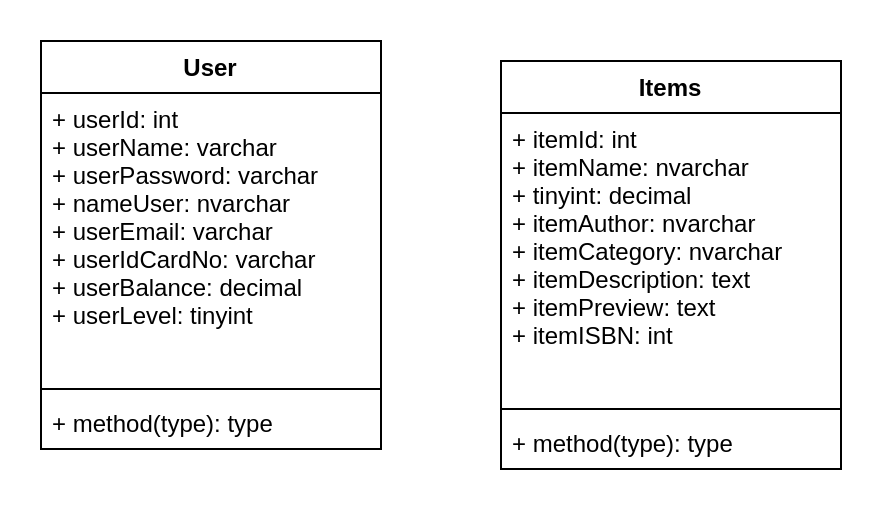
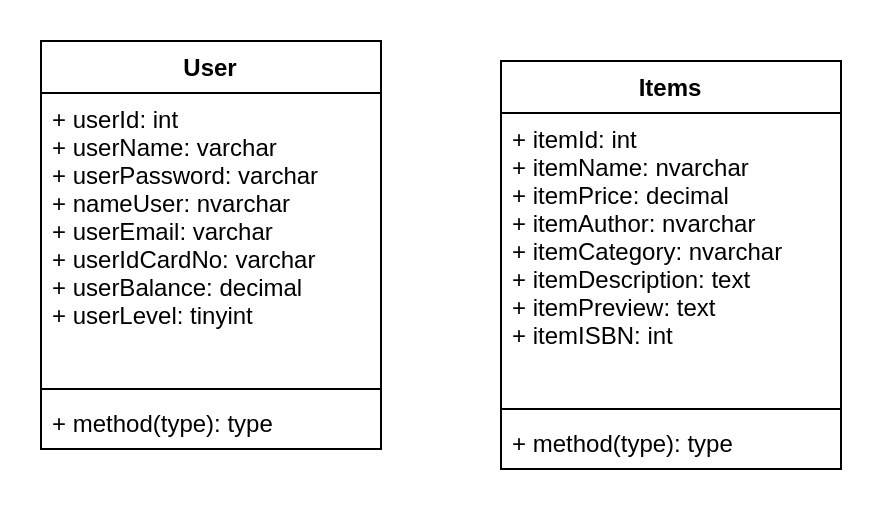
  <mxCell id="0" />
  <mxCell id="1" parent="0" />
  <mxCell id="2" value="User" style="swimlane;fontStyle=1;align=center;verticalAlign=top;childLayout=stackLayout;horizontal=1;startSize=26;horizontalStack=0;resizeParent=1;resizeParentMax=0;resizeLast=0;collapsible=1;marginBottom=0;" vertex="1" parent="1"><mxGeometry x="20" y="20" width="170" height="204" as="geometry" /></mxCell>
  <mxCell id="3" value="+ userId: int&#10;+ userName: varchar&#10;+ userPassword: varchar&#10;+ nameUser: nvarchar&#10;+ userEmail: varchar&#10;+ userIdCardNo: varchar&#10;+ userBalance: decimal&#10;+ userLevel: tinyint&#10;" style="text;strokeColor=none;fillColor=none;align=left;verticalAlign=top;spacingLeft=4;spacingRight=4;overflow=hidden;rotatable=0;points=[[0,0.5],[1,0.5]];portConstraint=eastwest;" vertex="1" parent="2"><mxGeometry y="26" width="170" height="144" as="geometry" /></mxCell>
  <mxCell id="4" value="" style="line;strokeWidth=1;fillColor=none;align=left;verticalAlign=middle;spacingTop=-1;spacingLeft=3;spacingRight=3;rotatable=0;labelPosition=right;points=[];portConstraint=eastwest;" vertex="1" parent="2"><mxGeometry y="170" width="170" height="8" as="geometry" /></mxCell>
  <mxCell id="5" value="+ method(type): type" style="text;strokeColor=none;fillColor=none;align=left;verticalAlign=top;spacingLeft=4;spacingRight=4;overflow=hidden;rotatable=0;points=[[0,0.5],[1,0.5]];portConstraint=eastwest;" vertex="1" parent="2"><mxGeometry y="178" width="170" height="26" as="geometry" /></mxCell>
  <mxCell id="6" value="Items" style="swimlane;fontStyle=1;align=center;verticalAlign=top;childLayout=stackLayout;horizontal=1;startSize=26;horizontalStack=0;resizeParent=1;resizeParentMax=0;resizeLast=0;collapsible=1;marginBottom=0;" vertex="1" parent="1"><mxGeometry x="250" y="30" width="170" height="204" as="geometry" /></mxCell>
- <mxCell id="7" value="+ itemId: int&#10;+ itemName: nvarchar&#10;+ tinyint: decimal&#10;+ itemAuthor: nvarchar&#10;+ itemCategory: nvarchar&#10;+ itemDescription: text&#10;+ itemPreview: text&#10;+ itemISBN: int&#10;" style="text;strokeColor=none;fillColor=none;align=left;verticalAlign=top;spacingLeft=4;spacingRight=4;overflow=hidden;rotatable=0;points=[[0,0.5],[1,0.5]];portConstraint=eastwest;" vertex="1" parent="6"><mxGeometry y="26" width="170" height="144" as="geometry" /></mxCell>
+ <mxCell id="7" value="+ itemId: int&#10;+ itemName: nvarchar&#10;+ itemPrice: decimal&#10;+ itemAuthor: nvarchar&#10;+ itemCategory: nvarchar&#10;+ itemDescription: text&#10;+ itemPreview: text&#10;+ itemISBN: int&#10;" style="text;strokeColor=none;fillColor=none;align=left;verticalAlign=top;spacingLeft=4;spacingRight=4;overflow=hidden;rotatable=0;points=[[0,0.5],[1,0.5]];portConstraint=eastwest;" vertex="1" parent="6"><mxGeometry y="26" width="170" height="144" as="geometry" /></mxCell>
  <mxCell id="8" value="" style="line;strokeWidth=1;fillColor=none;align=left;verticalAlign=middle;spacingTop=-1;spacingLeft=3;spacingRight=3;rotatable=0;labelPosition=right;points=[];portConstraint=eastwest;" vertex="1" parent="6"><mxGeometry y="170" width="170" height="8" as="geometry" /></mxCell>
  <mxCell id="9" value="+ method(type): type" style="text;strokeColor=none;fillColor=none;align=left;verticalAlign=top;spacingLeft=4;spacingRight=4;overflow=hidden;rotatable=0;points=[[0,0.5],[1,0.5]];portConstraint=eastwest;" vertex="1" parent="6"><mxGeometry y="178" width="170" height="26" as="geometry" /></mxCell>
